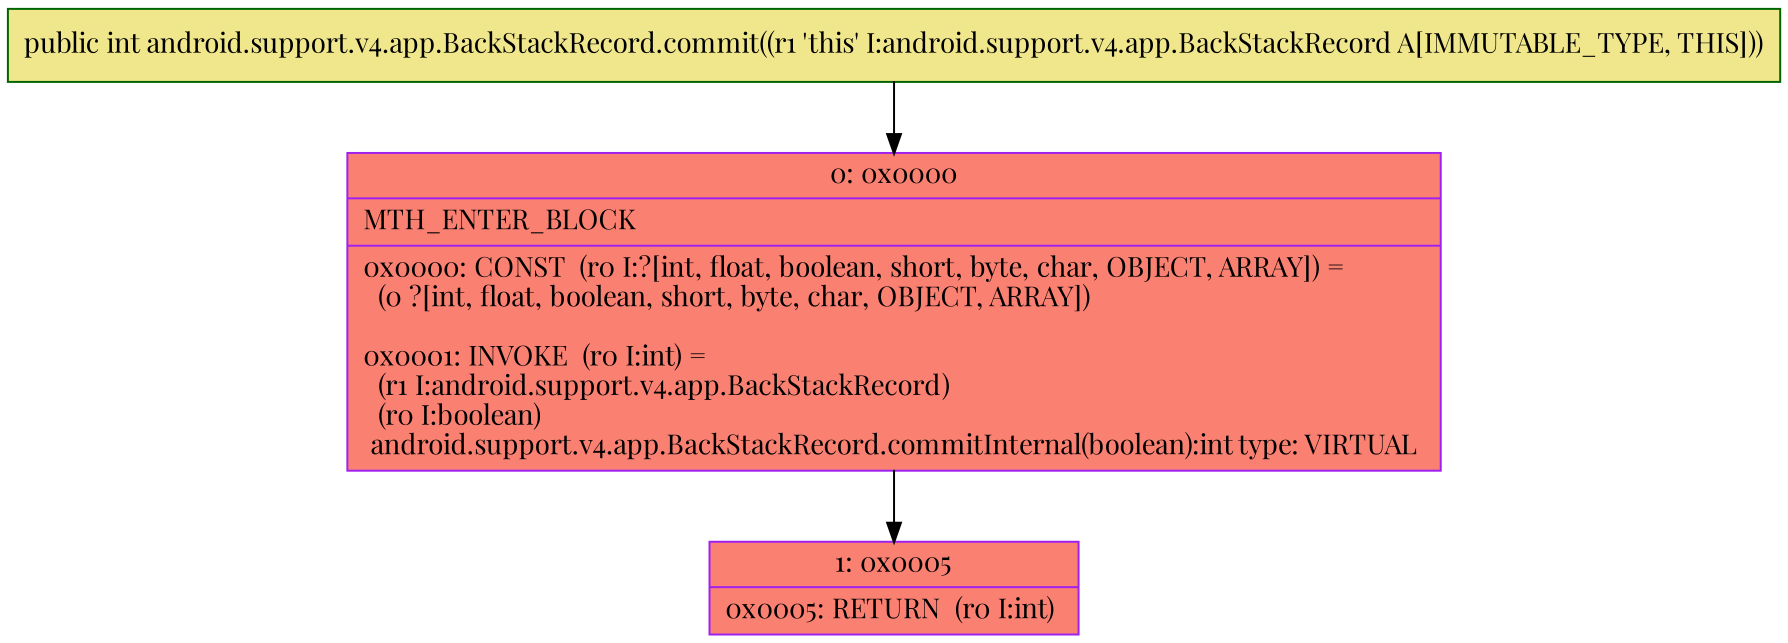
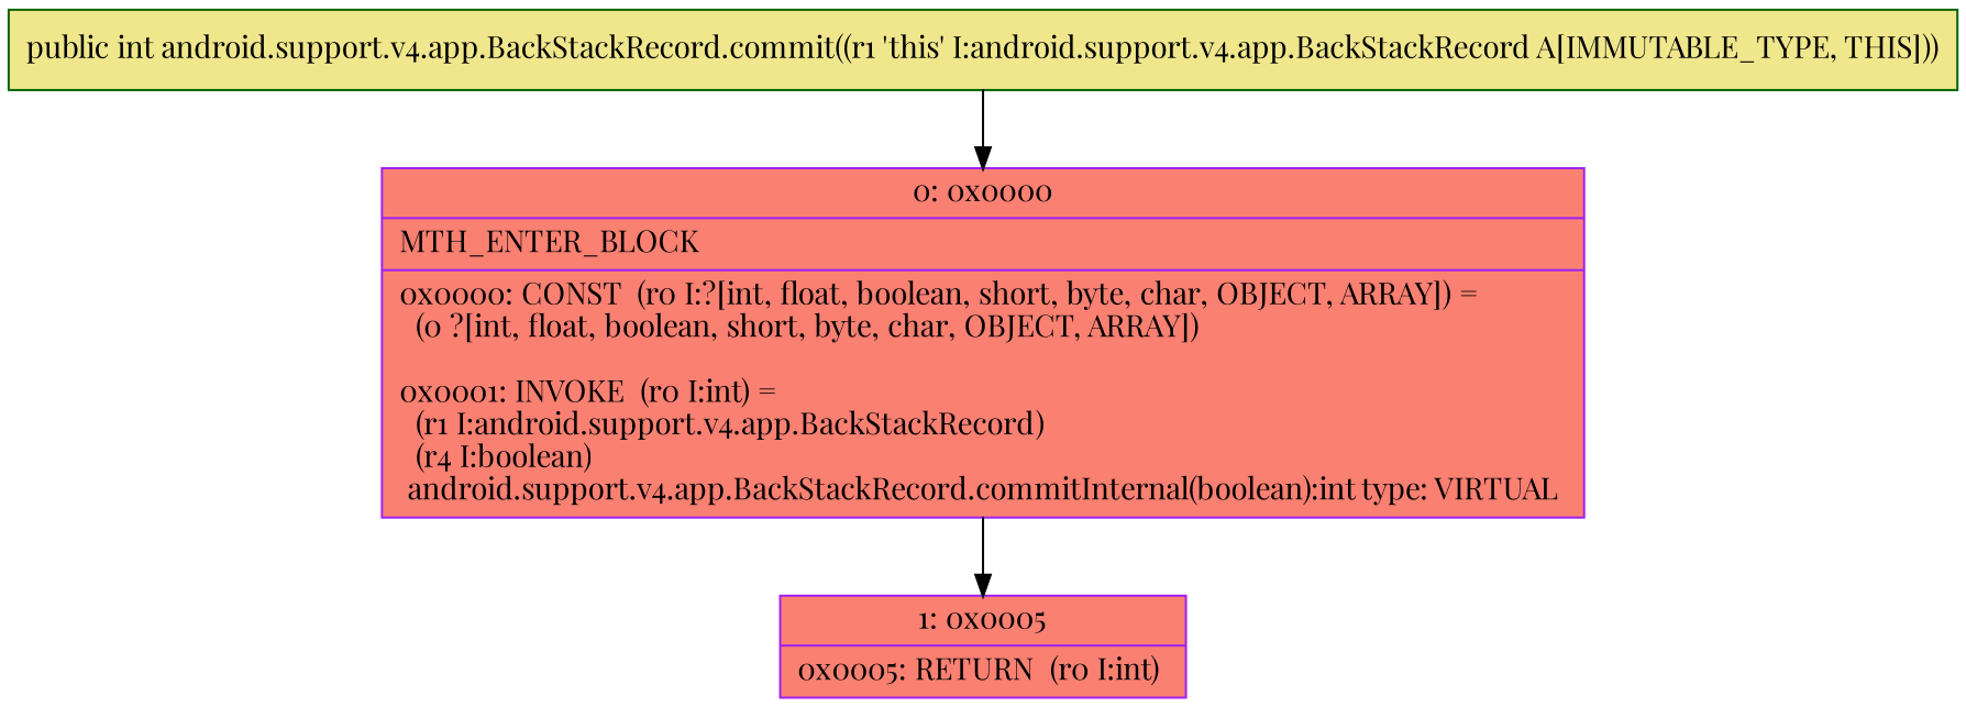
  digraph {
    fontname="Playfair Display"
    node [shape=record style=filled fillcolor=salmon color=purple fontname="Playfair Display"]
    edge [fontname="Playfair Display"]
-   n1 [label="{0\:\ 0x0000|MTH_ENTER_BLOCK\l|0x0000: CONST  (r0 I:?[int, float, boolean, short, byte, char, OBJECT, ARRAY]) = \l  (0 ?[int, float, boolean, short, byte, char, OBJECT, ARRAY])\l \l0x0001: INVOKE  (r0 I:int) = \l  (r1 I:android.support.v4.app.BackStackRecord)\l  (r0 I:boolean)\l android.support.v4.app.BackStackRecord.commitInternal(boolean):int type: VIRTUAL \l}"]
+   n1 [label="{0\:\ 0x0000|MTH_ENTER_BLOCK\l|0x0000: CONST  (r0 I:?[int, float, boolean, short, byte, char, OBJECT, ARRAY]) = \l  (0 ?[int, float, boolean, short, byte, char, OBJECT, ARRAY])\l \l0x0001: INVOKE  (r0 I:int) = \l  (r1 I:android.support.v4.app.BackStackRecord)\l  (r4 I:boolean)\l android.support.v4.app.BackStackRecord.commitInternal(boolean):int type: VIRTUAL \l}"]
    n2 [label="{1\:\ 0x0005|0x0005: RETURN  (r0 I:int) \l}"]
    n3 [label="{public int android.support.v4.app.BackStackRecord.commit((r1 'this' I:android.support.v4.app.BackStackRecord A[IMMUTABLE_TYPE, THIS])) }" fillcolor=khaki color=darkgreen]
    n1 -> n2
    n3 -> n1
  }
